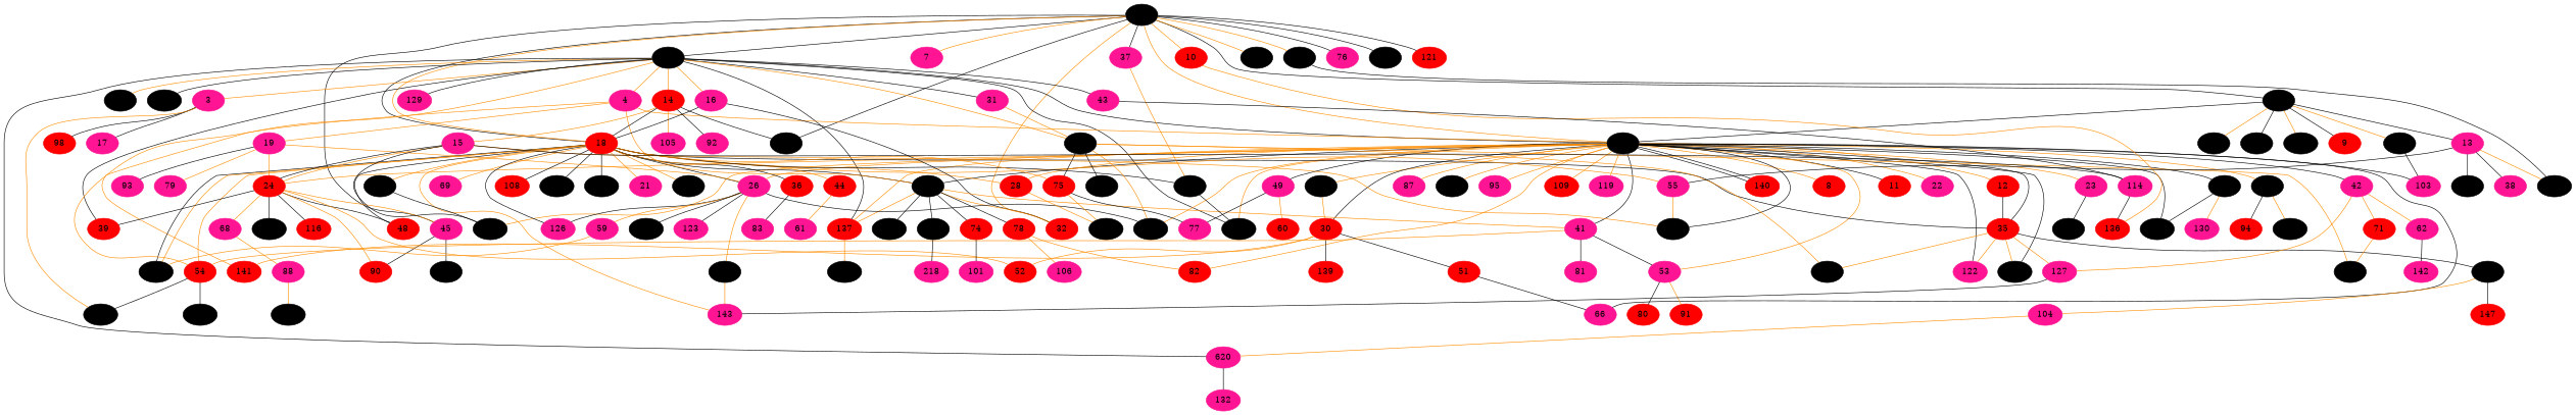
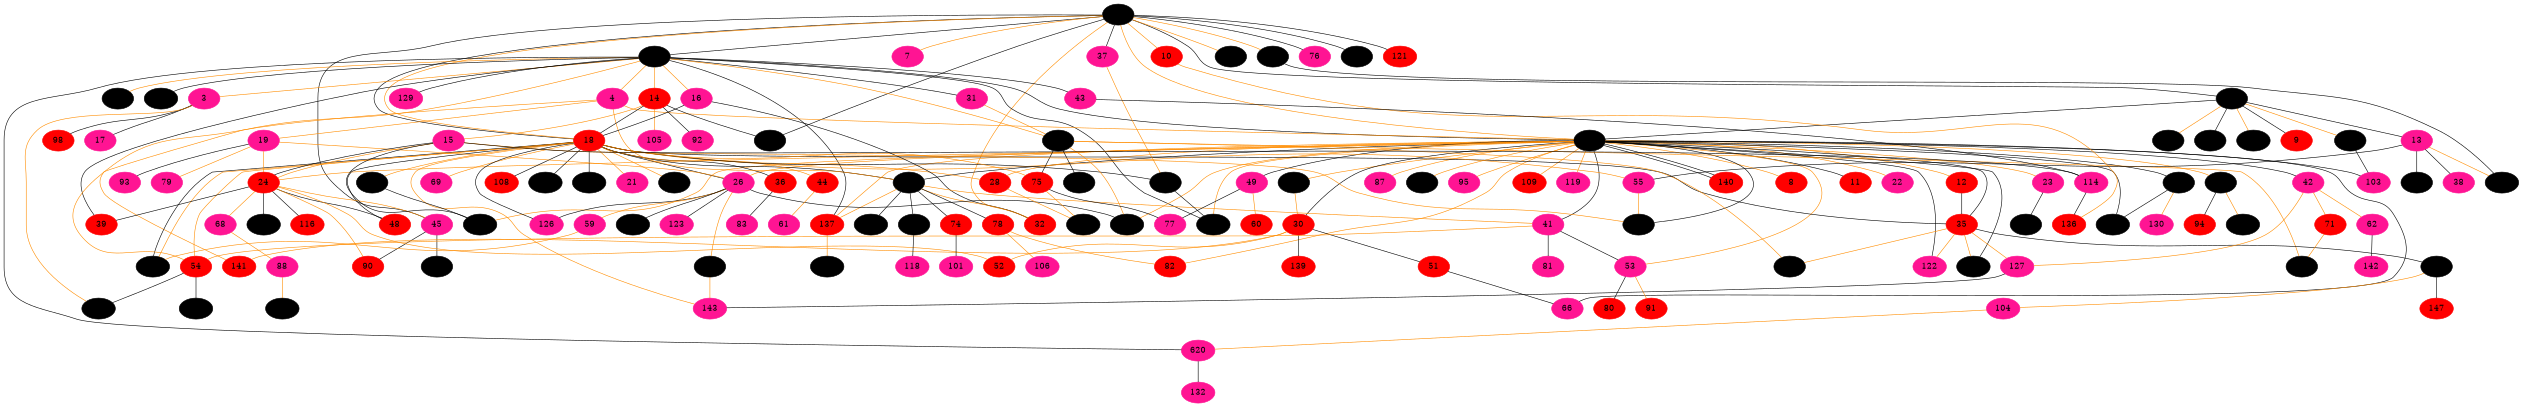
  graph {
    node [color=deeppink style=filled]
    edge [color=black]
    1 [color=black]
    2 [color=black]
    5 [color=black]
    6 [color=black]
    7
    10 [color=red]
    18 [color=red]
    32 [color=red]
    37
    45
    58 [color=black]
    64 [color=black]
    65 [color=black]
    76
    84 [color=black]
    121 [color=red]
    3
    4
    14 [color=red]
    16
    31
    34 [color=black]
    39 [color=red]
    43
    46 [color=black]
    102 [color=black]
    n27 [label=620]
    128 [color=black]
    129
    137 [color=red]
    141 [color=red]
    9 [color=red]
    13
    57 [color=black]
    63 [color=black]
    70 [color=black]
    144 [color=black]
    25 [color=black]
    8 [color=red]
    11 [color=red]
    12 [color=red]
    20 [color=black]
    22
    23
    24 [color=red]
    26
    28 [color=red]
    30 [color=red]
    33 [color=black]
    35 [color=red]
    40 [color=black]
    41
    42
    49
    53
    66
    82 [color=red]
    87
    89 [color=black]
    95
    97 [color=black]
    103
    107 [color=black]
    109 [color=red]
    117 [color=black]
    119
    122
    134 [color=black]
    138 [color=black]
    140 [color=red]
    136 [color=red]
    54 [color=red]
    55
    21
    29 [color=black]
    36 [color=red]
    44 [color=red]
    47 [color=black]
    48 [color=red]
    69
    75 [color=red]
    86 [color=black]
    108 [color=red]
    115 [color=black]
    126
    131 [color=black]
    133 [color=black]
    143
    90 [color=red]
    50 [color=black]
    113 [color=black]
    17
    98 [color=red]
    125 [color=black]
    19
    15
    92
    105
    72 [color=black]
    73 [color=black]
    99 [color=black]
    114
    132
    145 [color=black]
    79
    93
    27 [color=black]
    74 [color=red]
    78 [color=red]
    111 [color=black]
    146 [color=black]
    38
    96 [color=black]
    67 [color=black]
    52 [color=red]
    68
    112 [color=black]
    116 [color=red]
    56 [color=black]
    59
    110 [color=black]
    123
    124 [color=black]
    51 [color=red]
    139 [color=red]
    94 [color=red]
    135 [color=black]
    85 [color=black]
    127
    130
    81
    62
    71 [color=red]
    60 [color=red]
    77
    80 [color=red]
    91 [color=red]
    83
    61
    88
-   118 [label=218]
+   118
    101
    106
    104
    147 [color=red]
    142
    100 [color=black]
    1 -- 2
    1 -- 5
    1 -- 6 [color=darkorange]
    1 -- 7 [color=darkorange]
    1 -- 10 [color=darkorange]
    1 -- 18
    1 -- 18 [color=darkorange]
    1 -- 32 [color=darkorange]
    1 -- 37
    1 -- 45
    1 -- 58
    1 -- 64 [color=darkorange]
    1 -- 65 [color=darkorange]
    1 -- 76
    1 -- 84
    1 -- 121
    2 -- 6
    2 -- 3 [color=darkorange]
    2 -- 4 [color=darkorange]
    2 -- 14 [color=darkorange]
    2 -- 16 [color=darkorange]
    2 -- 31
    2 -- 34 [color=darkorange]
    2 -- 39
    2 -- 43
    2 -- 46 [color=darkorange]
    2 -- 102
    2 -- n27
    2 -- 128
    2 -- 129
    2 -- 137
    2 -- 141 [color=darkorange]
    5 -- 6
    5 -- 9
    5 -- 13
    5 -- 57 [color=darkorange]
    5 -- 63
    5 -- 70 [color=darkorange]
    5 -- 144 [color=darkorange]
    6 -- 128 [color=darkorange]
    6 -- 137 [color=darkorange]
    6 -- 25
    6 -- 8 [color=darkorange]
    6 -- 11
    6 -- 12 [color=darkorange]
    6 -- 20 [color=darkorange]
    6 -- 22 [color=darkorange]
    6 -- 23 [color=darkorange]
    6 -- 24 [color=darkorange]
    6 -- 26 [color=darkorange]
    6 -- 28 [color=darkorange]
    6 -- 30
    6 -- 33 [color=darkorange]
    6 -- 35
    6 -- 40
    6 -- 41
    6 -- 42
    6 -- 49
    6 -- 53 [color=darkorange]
    6 -- 66
    6 -- 82 [color=darkorange]
    6 -- 87 [color=darkorange]
    6 -- 89 [color=darkorange]
    6 -- 95 [color=darkorange]
    6 -- 97
    6 -- 103
    6 -- 107 [color=darkorange]
    6 -- 109 [color=darkorange]
    6 -- 117 [color=darkorange]
    6 -- 119 [color=darkorange]
    6 -- 122
    6 -- 134
    6 -- 138
    6 -- 140
    6 -- 140
    10 -- 136 [color=darkorange]
    18 -- 25
    18 -- 26
    18 -- 28 [color=darkorange]
    18 -- 35
    18 -- 54 [color=darkorange]
    18 -- 55 [color=darkorange]
    18 -- 21 [color=darkorange]
    18 -- 29 [color=darkorange]
    18 -- 36
    18 -- 44 [color=darkorange]
    18 -- 47
    18 -- 48
    18 -- 69 [color=darkorange]
    18 -- 75 [color=darkorange]
    18 -- 86 [color=darkorange]
    18 -- 108
    18 -- 115
    18 -- 115 [color=darkorange]
    18 -- 126
    18 -- 131
    18 -- 133
    18 -- 143 [color=darkorange]
    37 -- 47 [color=darkorange]
    45 -- 90
    45 -- 50
    65 -- 113
    3 -- 17
    3 -- 98
    3 -- 125 [color=darkorange]
    4 -- 6 [color=darkorange]
    4 -- 25 [color=darkorange]
    4 -- 54 [color=darkorange]
    4 -- 19 [color=darkorange]
    14 -- 18
    14 -- 58
    14 -- 15 [color=darkorange]
    14 -- 92
    14 -- 105 [color=darkorange]
    16 -- 18
    16 -- 32
    31 -- 34 [color=darkorange]
    34 -- 117 [color=darkorange]
    34 -- 75
    34 -- 72
    34 -- 73 [color=darkorange]
    34 -- 99 [color=darkorange]
    43 -- 114
    n27 -- 132
    137 -- 145 [color=darkorange]
    13 -- 55
    13 -- 113 [color=darkorange]
    13 -- 38
    13 -- 96
    70 -- 103
    25 -- 32 [color=darkorange]
    25 -- 137 [color=darkorange]
    25 -- 41 [color=darkorange]
    25 -- 27
    25 -- 74
    25 -- 78
    25 -- 111
    12 -- 35
    20 -- 30 [color=darkorange]
    23 -- 67
    24 -- 45 [color=darkorange]
    24 -- 39
    24 -- 48
    24 -- 90 [color=darkorange]
    24 -- 52 [color=darkorange]
    24 -- 68 [color=darkorange]
    24 -- 112
    24 -- 116
    26 -- 117
    26 -- 126
    26 -- 56 [color=darkorange]
    26 -- 59 [color=darkorange]
    26 -- 110
    26 -- 123
    28 -- 124 [color=darkorange]
    30 -- 141 [color=darkorange]
    30 -- 52 [color=darkorange]
    30 -- 51
    30 -- 139
    33 -- 94
    33 -- 135 [color=darkorange]
    35 -- 122 [color=darkorange]
    35 -- 138 [color=darkorange]
    35 -- 73 [color=darkorange]
    35 -- 85
    35 -- 127 [color=darkorange]
    40 -- 134
    40 -- 130 [color=darkorange]
    41 -- 53
    41 -- 54 [color=darkorange]
    41 -- 81
    42 -- 127 [color=darkorange]
    42 -- 62 [color=darkorange]
    42 -- 71 [color=darkorange]
    49 -- 60 [color=darkorange]
    49 -- 77
    53 -- 80
    53 -- 91 [color=darkorange]
    54 -- 125
    54 -- 146
    55 -- 97 [color=darkorange]
    36 -- 83
    44 -- 61 [color=darkorange]
    47 -- 128
    75 -- 124 [color=darkorange]
    75 -- 77
    86 -- 107
    19 -- 24 [color=darkorange]
    19 -- 26 [color=darkorange]
    19 -- 79 [color=darkorange]
    19 -- 93
    15 -- 24
    15 -- 24 [color=darkorange]
    15 -- 97 [color=darkorange]
    15 -- 107
    15 -- 114
    114 -- 136
    27 -- 118
    74 -- 101
    78 -- 82 [color=darkorange]
    78 -- 106 [color=darkorange]
    68 -- 88 [color=darkorange]
    56 -- 143 [color=darkorange]
    59 -- 115 [color=darkorange]
    51 -- 66
    85 -- 104 [color=darkorange]
    85 -- 147
    127 -- 143
    62 -- 142
    71 -- 99 [color=darkorange]
    88 -- 100 [color=darkorange]
    104 -- n27 [color=darkorange]
  }
